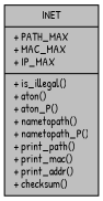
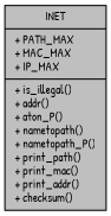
  digraph {
    fontname="Patrick Hand"
-   n1 [color=black fillcolor=grey75 fontcolor=black fontname="Patrick Hand" fontsize=10 height=0.2 label="{INET\n|+ PATH_MAX\l+ MAC_MAX\l+ IP_MAX\l|+ is_illegal()\l+ aton()\l+ aton_P()\l+ nametopath()\l+ nametopath_P()\l+ print_path()\l+ print_mac()\l+ print_addr()\l+ checksum()\l}" shape=record style=filled width=0.4]
+   n1 [color=black fillcolor=grey75 fontcolor=black fontname="Patrick Hand" fontsize=10 height=0.2 label="{INET\n|+ PATH_MAX\l+ MAC_MAX\l+ IP_MAX\l|+ is_illegal()\l+ addr()\l+ aton_P()\l+ nametopath()\l+ nametopath_P()\l+ print_path()\l+ print_mac()\l+ print_addr()\l+ checksum()\l}" shape=record style=filled width=0.4]
  }
